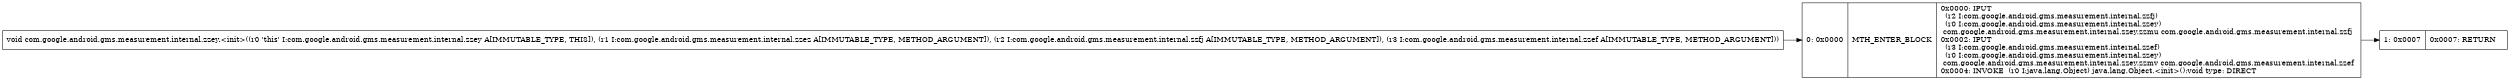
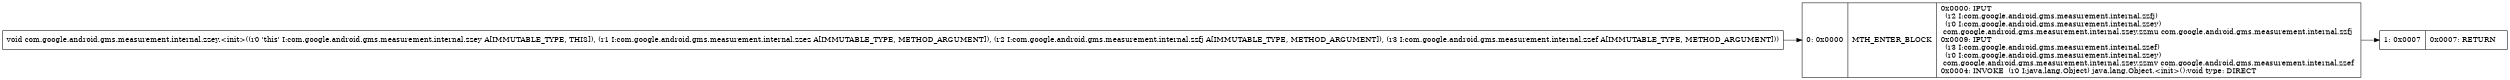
  digraph {
    rankdir=LR
    node [shape=record]
-   n1 [label="{0\:\ 0x0000|MTH_ENTER_BLOCK\l|0x0000: IPUT  \l  (r2 I:com.google.android.gms.measurement.internal.zzfj)\l  (r0 I:com.google.android.gms.measurement.internal.zzey)\l com.google.android.gms.measurement.internal.zzey.zzmu com.google.android.gms.measurement.internal.zzfj \l0x0002: IPUT  \l  (r3 I:com.google.android.gms.measurement.internal.zzef)\l  (r0 I:com.google.android.gms.measurement.internal.zzey)\l com.google.android.gms.measurement.internal.zzey.zzmv com.google.android.gms.measurement.internal.zzef \l0x0004: INVOKE  (r0 I:java.lang.Object) java.lang.Object.\<init\>():void type: DIRECT \l}"]
+   n1 [label="{0\:\ 0x0000|MTH_ENTER_BLOCK\l|0x0000: IPUT  \l  (r2 I:com.google.android.gms.measurement.internal.zzfj)\l  (r0 I:com.google.android.gms.measurement.internal.zzey)\l com.google.android.gms.measurement.internal.zzey.zzmu com.google.android.gms.measurement.internal.zzfj \l0x0009: IPUT  \l  (r3 I:com.google.android.gms.measurement.internal.zzef)\l  (r0 I:com.google.android.gms.measurement.internal.zzey)\l com.google.android.gms.measurement.internal.zzey.zzmv com.google.android.gms.measurement.internal.zzef \l0x0004: INVOKE  (r0 I:java.lang.Object) java.lang.Object.\<init\>():void type: DIRECT \l}"]
    n2 [label="{1\:\ 0x0007|0x0007: RETURN   \l}"]
    n3 [label="{void com.google.android.gms.measurement.internal.zzey.\<init\>((r0 'this' I:com.google.android.gms.measurement.internal.zzey A[IMMUTABLE_TYPE, THIS]), (r1 I:com.google.android.gms.measurement.internal.zzez A[IMMUTABLE_TYPE, METHOD_ARGUMENT]), (r2 I:com.google.android.gms.measurement.internal.zzfj A[IMMUTABLE_TYPE, METHOD_ARGUMENT]), (r3 I:com.google.android.gms.measurement.internal.zzef A[IMMUTABLE_TYPE, METHOD_ARGUMENT])) }"]
    n1 -> n2
    n3 -> n1
  }
